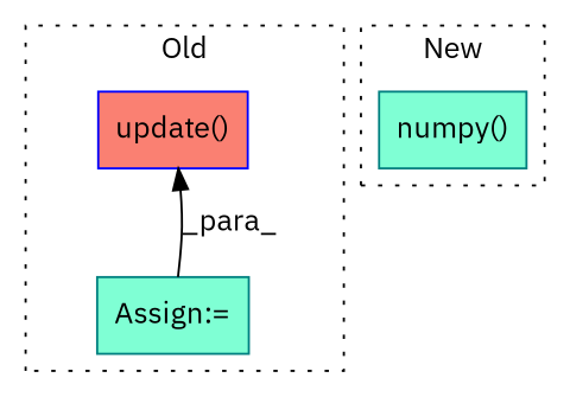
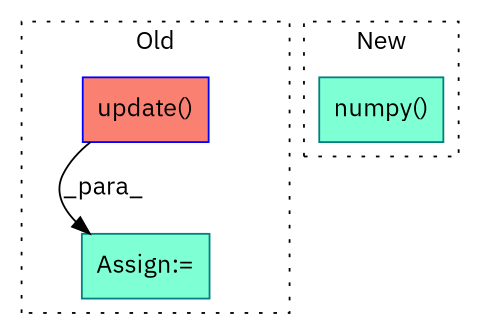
  digraph {
    fontname="IBM Plex Sans"
    node [a=75 shape=box style=filled fillcolor=aquamarine color=teal fontname="IBM Plex Sans"]
    n1 [l="25,1" label="update()" s="13654,13683" fillcolor=salmon color=blue]
    n2 [a=68 l=3 label="Assign:=" s=13627]
    n3 [l=15 label="numpy()" s=10347]
    subgraph cluster_1 {
      label=Old
      style=dotted
      n1
      n2
    }
    subgraph cluster_2 {
      label=New
      style=dotted
      n3
    }
-   n2 -> n1 [label=_para_ fontname="IBM Plex Sans"]
+   n1 -> n2 [label=_para_ fontname="IBM Plex Sans"]
  }
